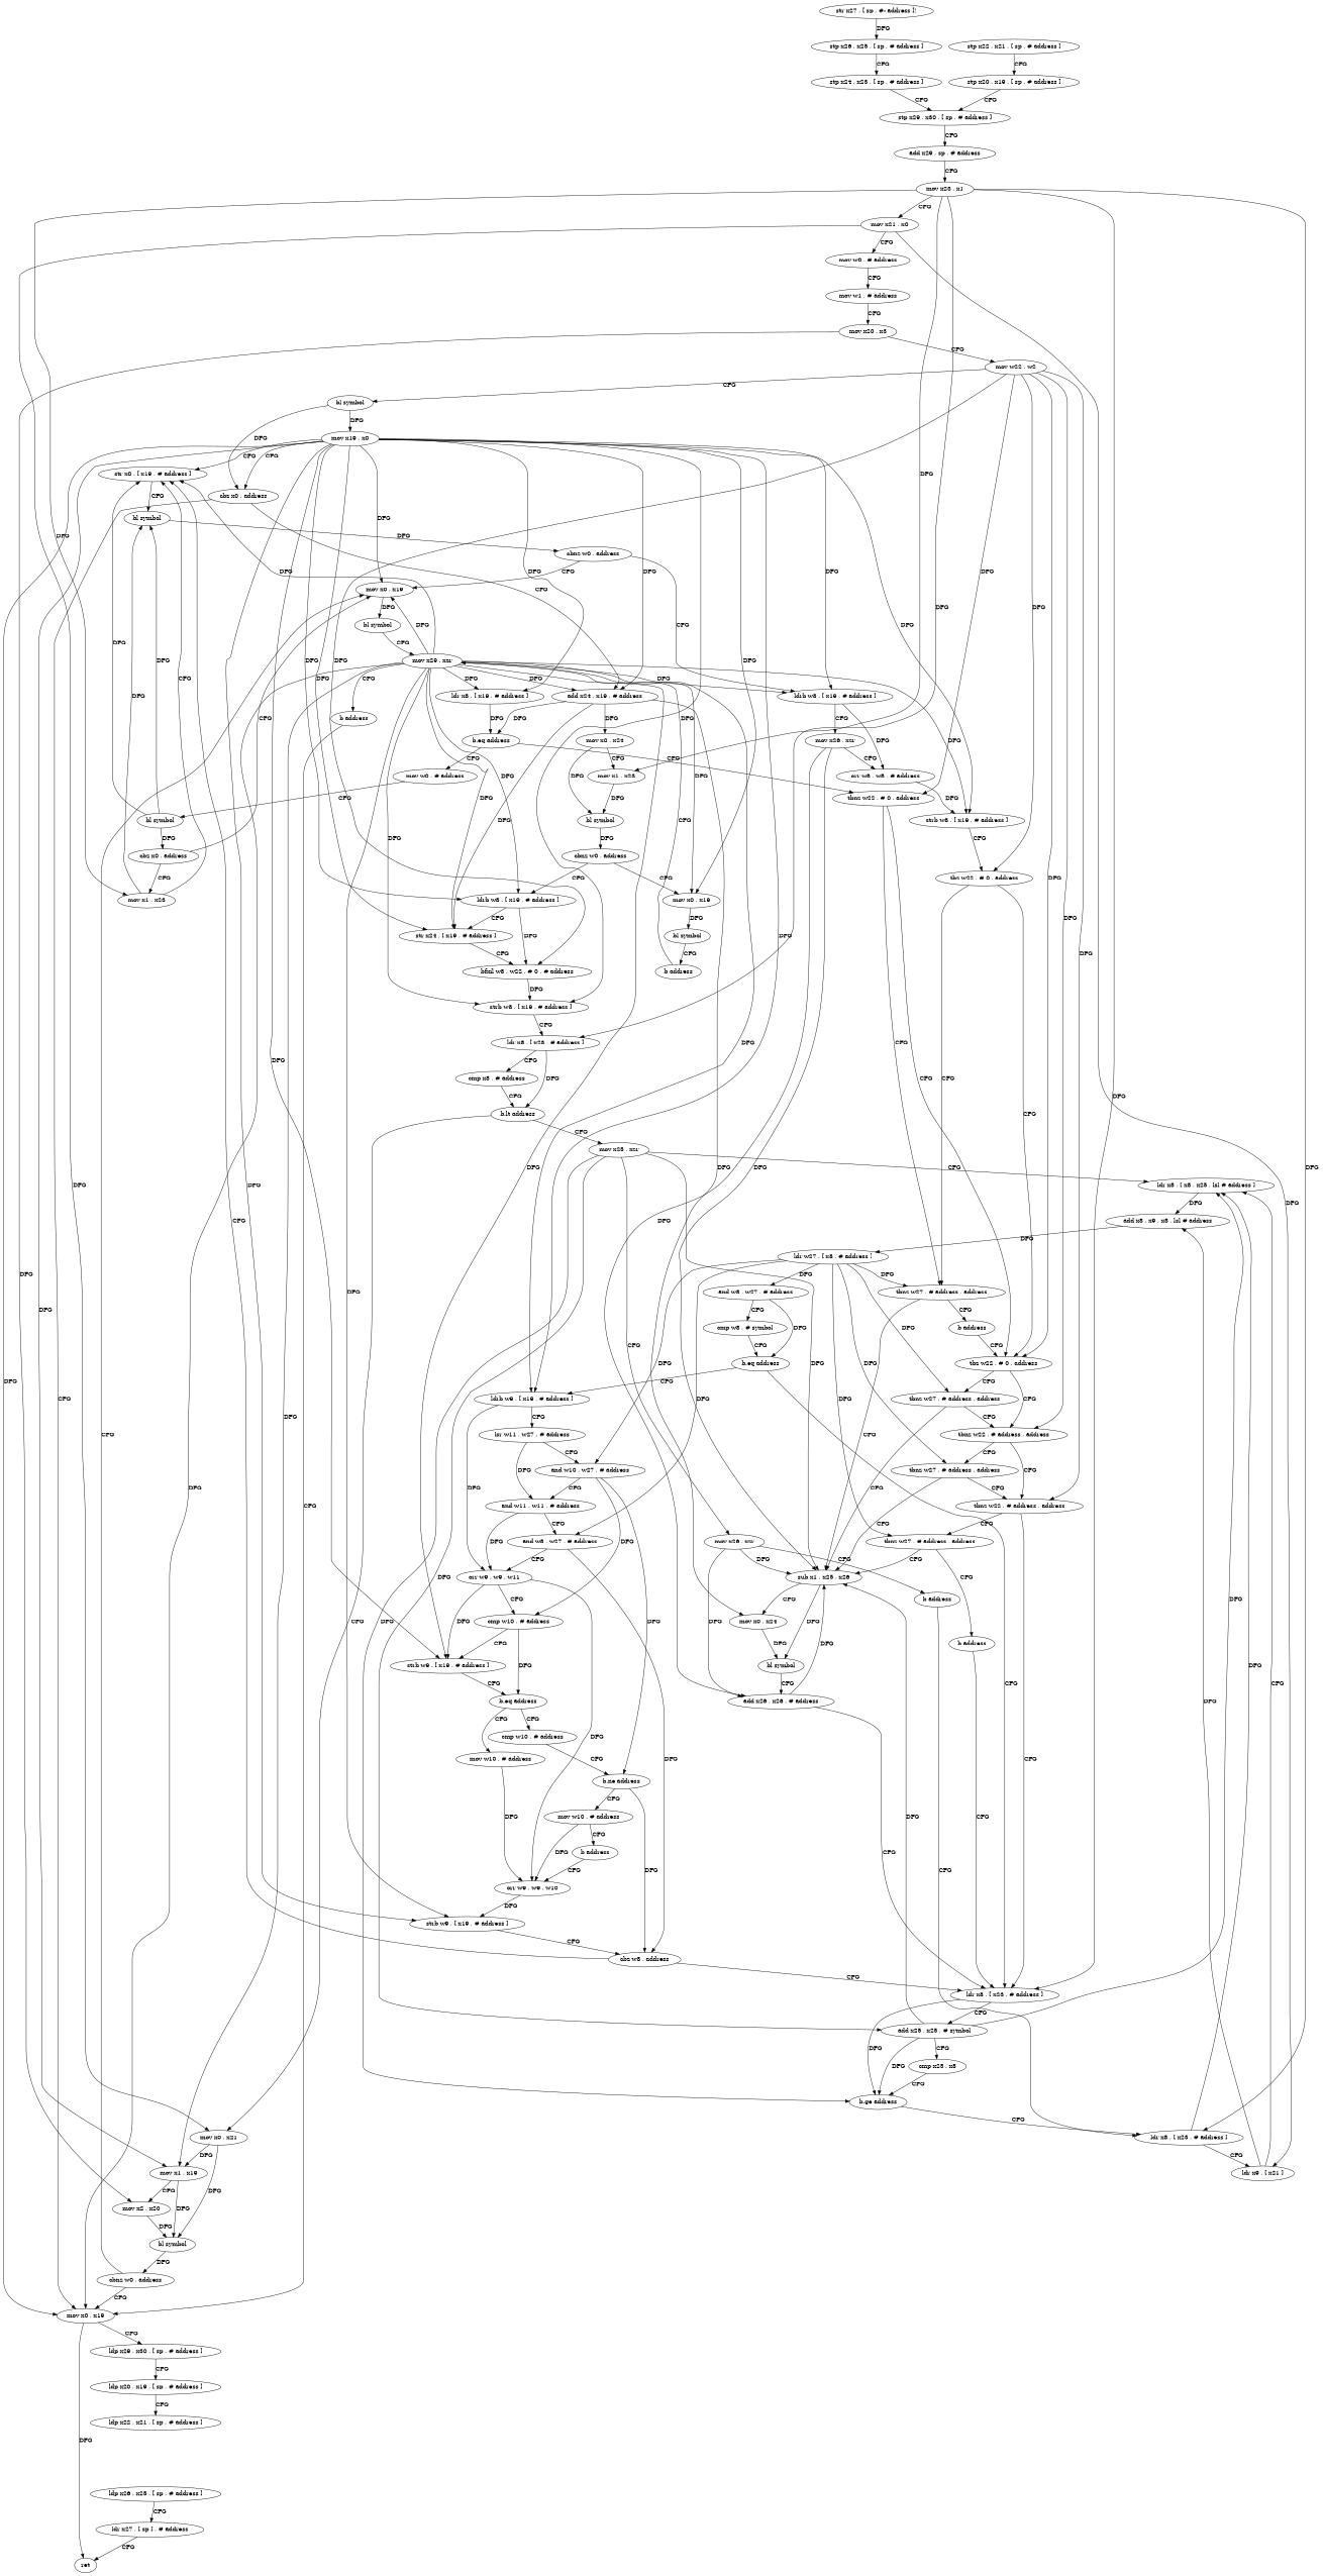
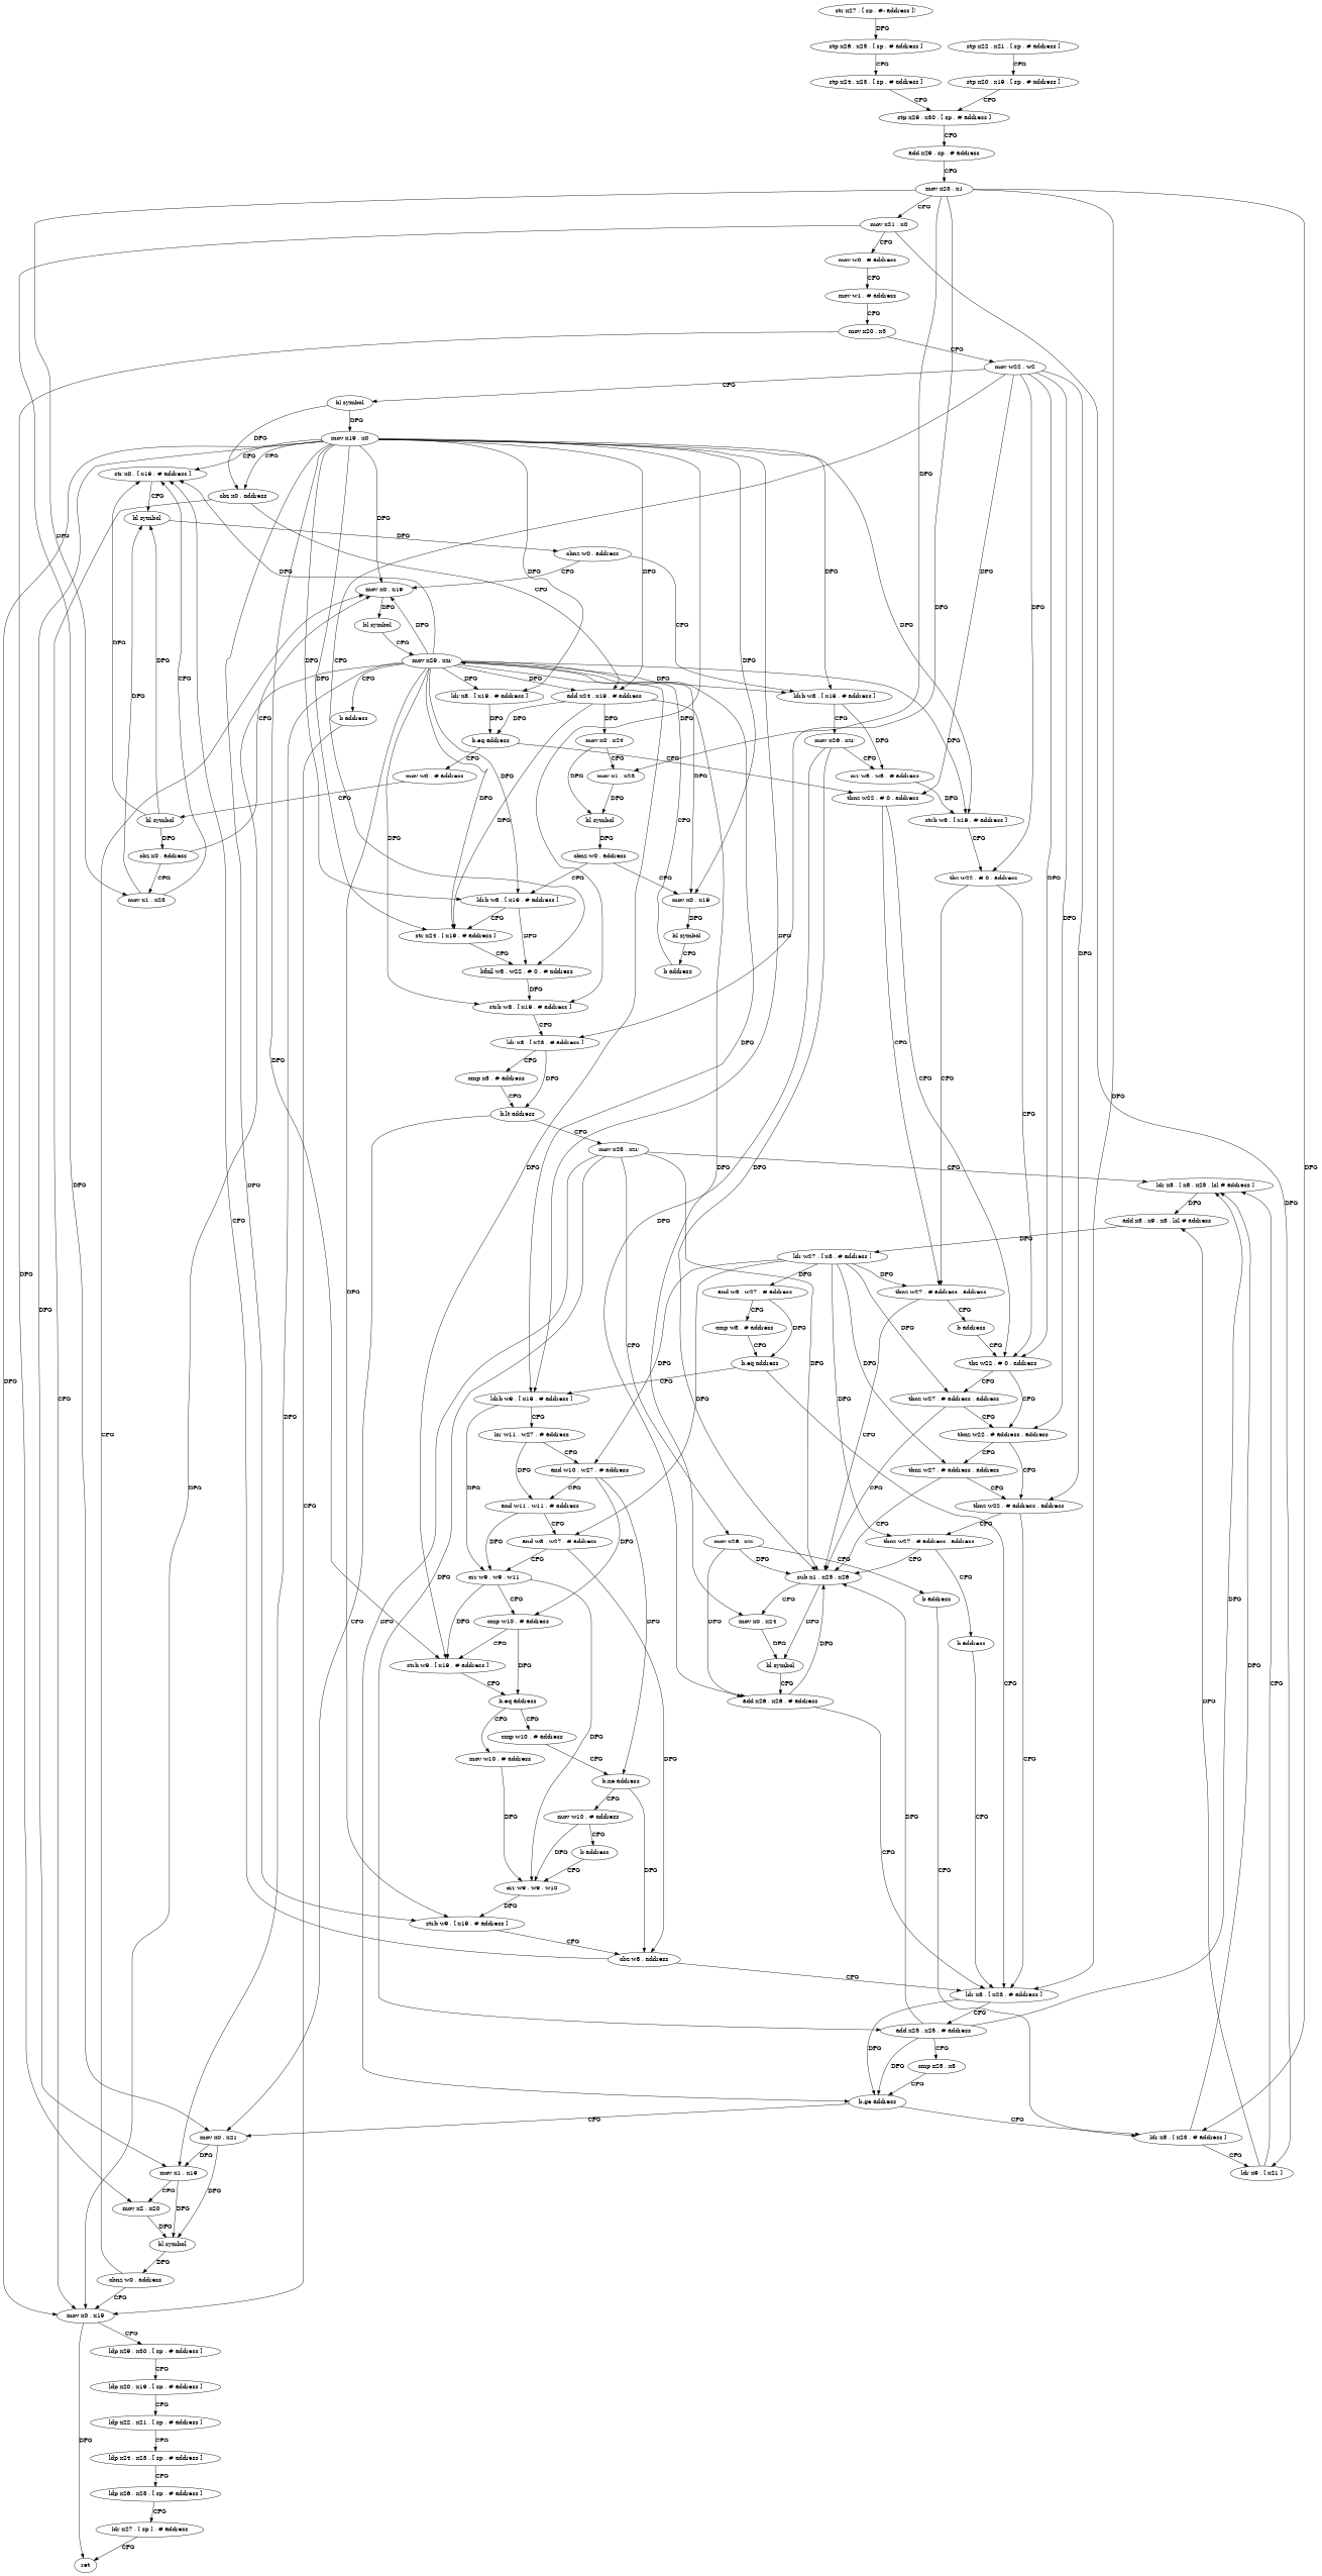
  digraph {
    n1 [label="str x27 , [ sp , #- address ]!"]
    n2 [label="stp x26 , x25 , [ sp , # address ]"]
    n3 [label="stp x24 , x23 , [ sp , # address ]"]
    n4 [label="stp x29 , x30 , [ sp , # address ]"]
    n5 [label="stp x22 , x21 , [ sp , # address ]"]
    n6 [label="stp x20 , x19 , [ sp , # address ]"]
    n7 [label="add x29 , sp , # address"]
    n8 [label="mov x23 , x1"]
    n9 [label="mov x21 , x0"]
    n10 [label="mov x1 , x23"]
    n11 [label="ldr x8 , [ x23 , # address ]"]
    n12 [label="ldr x8 , [ x23 , # address ]"]
    n13 [label="ldr x8 , [ x23 , # address ]"]
    n14 [label="mov x1 , x23"]
    n15 [label="mov w0 , # address"]
    n16 [label="mov x0 , x21"]
    n17 [label="ldr x9 , [ x21 ]"]
    n18 [label="bl symbol"]
    n19 [label="cmp x8 , # address"]
    n20 [label="b.lt address"]
    n21 [label="ldr x8 , [ x8 , x25 , lsl # address ]"]
-   n22 [label="add x25 , x25 , # symbol"]
+   n22 [label="add x25 , x25 , # address"]
    n23 [label="b.ge address"]
    n24 [label="str x0 , [ x19 , # address ]"]
    n25 [label="bl symbol"]
    n26 [label="mov w1 , # address"]
    n27 [label="mov x1 , x19"]
    n28 [label="bl symbol"]
    n29 [label="add x8 , x9 , x8 , lsl # address"]
    n30 [label="mov x20 , x3"]
    n31 [label="mov w22 , w2"]
    n32 [label="mov x2 , x20"]
    n33 [label="bl symbol"]
    n34 [label="bfxil w8 , w22 , # 0 , # address"]
    n35 [label="tbnz w22 , # 0 , address"]
    n36 [label="tbz w22 , # 0 , address"]
    n37 [label="tbnz w22 , # address , address"]
    n38 [label="tbz w22 , # 0 , address"]
    n39 [label="tbnz w22 , # address , address"]
    n40 [label="mov x19 , x0"]
    n41 [label="cbz x0 , address"]
    n42 [label="strb w8 , [ x19 , # address ]"]
    n43 [label="tbnz w27 , # address , address"]
    n44 [label="tbnz w27 , # address , address"]
    n45 [label="tbnz w27 , # address , address"]
    n46 [label="tbnz w27 , # address , address"]
    n47 [label="mov x0 , x19"]
    n48 [label="add x24 , x19 , # address"]
    n49 [label="mov x0 , x19"]
    n50 [label="ldrb w8 , [ x19 , # address ]"]
    n51 [label="str x24 , [ x19 , # address ]"]
    n52 [label="mov x0 , x19"]
    n53 [label="ldrb w9 , [ x19 , # address ]"]
    n54 [label="strb w9 , [ x19 , # address ]"]
    n55 [label="ldr x8 , [ x19 , # address ]"]
    n56 [label="strb w9 , [ x19 , # address ]"]
    n57 [label="ldrb w8 , [ x19 , # address ]"]
    n58 [label="strb w8 , [ x19 , # address ]"]
    n59 [label="ldp x29 , x30 , [ sp , # address ]"]
    n60 [label=ret]
    n61 [label="mov x0 , x24"]
    n62 [label="b.eq address"]
    n63 [label="mov x0 , x24"]
    n64 [label="bl symbol"]
    n65 [label="bl symbol"]
    n66 [label="lsr w11 , w27 , # address"]
    n67 [label="orr w9 , w9 , w11"]
    n68 [label="b.eq address"]
    n69 [label="cbz w8 , address"]
    n70 [label="mov x26 , xzr"]
    n71 [label="orr w8 , w8 , # address"]
    n72 [label="ldp x20 , x19 , [ sp , # address ]"]
    n73 [label="mov w0 , # address"]
    n74 [label="bl symbol"]
    n75 [label="ldp x22 , x21 , [ sp , # address ]"]
+   n76 [label="ldp x24 , x23 , [ sp , # address ]"]
    n77 [label="ldp x26 , x25 , [ sp , # address ]"]
    n78 [label="ldr x27 , [ sp ] , # address"]
    n79 [label="cbnz w0 , address"]
    n80 [label="b address"]
    n81 [label="mov x29 , xzr"]
    n82 [label="b address"]
    n83 [label="mov x25 , xzr"]
    n84 [label="mov x26 , xzr"]
    n85 [label="sub x1 , x25 , x26"]
    n86 [label="cbnz w0 , address"]
    n87 [label="b address"]
    n88 [label="add x26 , x26 , # address"]
    n89 [label="cmp x25 , x8"]
    n90 [label="ldr w27 , [ x8 , # address ]"]
    n91 [label="and w8 , w27 , # address"]
    n92 [label="and w10 , w27 , # address"]
    n93 [label="and w8 , w27 , # address"]
-   n94 [label="cmp w8 , # symbol"]
+   n94 [label="cmp w8 , # address"]
    n95 [label="b.eq address"]
    n96 [label="and w11 , w11 , # address"]
    n97 [label="cmp w10 , # address"]
    n98 [label="b.ne address"]
    n99 [label="b address"]
    n100 [label="b address"]
    n101 [label="orr w9 , w9 , w10"]
    n102 [label="mov w10 , # address"]
    n103 [label="mov w10 , # address"]
    n104 [label="cmp w10 , # address"]
    n105 [label="b address"]
    n106 [label="bl symbol"]
    n107 [label="cbz x0 , address"]
    n108 [label="cbnz w0 , address"]
    n1 -> n2 [label=DFG]
    n2 -> n3 [label=CFG]
    n3 -> n4 [label=CFG]
    n4 -> n7 [label=CFG]
    n5 -> n6 [label=CFG]
    n6 -> n4 [label=CFG]
    n7 -> n8 [label=CFG]
    n8 -> n9 [label=CFG]
    n8 -> n10 [label=DFG]
    n8 -> n11 [label=DFG]
    n8 -> n12 [label=DFG]
    n8 -> n13 [label=DFG]
    n8 -> n14 [label=DFG]
    n9 -> n15 [label=CFG]
    n9 -> n16 [label=DFG]
    n9 -> n17 [label=DFG]
    n10 -> n18 [label=DFG]
    n11 -> n19 [label=CFG]
    n11 -> n20 [label=DFG]
    n12 -> n17 [label=CFG]
    n12 -> n21 [label=DFG]
    n13 -> n22 [label=CFG]
    n13 -> n23 [label=DFG]
    n14 -> n24 [label=CFG]
    n14 -> n25 [label=DFG]
    n15 -> n26 [label=CFG]
    n16 -> n27 [label=DFG]
    n16 -> n28 [label=DFG]
    n17 -> n21 [label=CFG]
    n17 -> n29 [label=DFG]
    n18 -> n79 [label=DFG]
    n19 -> n20 [label=CFG]
    n20 -> n16 [label=CFG]
    n20 -> n83 [label=CFG]
    n21 -> n29 [label=DFG]
    n22 -> n21 [label=DFG]
    n22 -> n23 [label=DFG]
    n22 -> n85 [label=DFG]
    n22 -> n89 [label=CFG]
    n23 -> n12 [label=CFG]
+   n23 -> n16 [label=CFG]
    n24 -> n25 [label=CFG]
    n25 -> n108 [label=DFG]
    n26 -> n30 [label=CFG]
    n27 -> n28 [label=DFG]
    n27 -> n32 [label=CFG]
    n28 -> n86 [label=DFG]
    n29 -> n90 [label=DFG]
    n30 -> n31 [label=CFG]
    n30 -> n32 [label=DFG]
    n31 -> n33 [label=CFG]
-   n31 -> n34 [label=DFG]
+   n31 -> n34 [label=CFG]
    n31 -> n35 [label=DFG]
    n31 -> n36 [label=DFG]
    n31 -> n37 [label=DFG]
    n31 -> n38 [label=DFG]
    n31 -> n39 [label=DFG]
    n32 -> n28 [label=DFG]
    n33 -> n40 [label=DFG]
    n33 -> n41 [label=DFG]
    n34 -> n42 [label=DFG]
    n35 -> n36 [label=CFG]
    n35 -> n43 [label=CFG]
    n36 -> n37 [label=CFG]
    n36 -> n44 [label=CFG]
    n37 -> n39 [label=CFG]
    n37 -> n45 [label=CFG]
    n38 -> n36 [label=CFG]
    n38 -> n43 [label=CFG]
    n39 -> n13 [label=CFG]
    n39 -> n46 [label=CFG]
    n40 -> n24 [label=CFG]
    n40 -> n27 [label=DFG]
    n40 -> n41 [label=CFG]
    n40 -> n42 [label=DFG]
    n40 -> n47 [label=DFG]
    n40 -> n48 [label=DFG]
    n40 -> n49 [label=DFG]
    n40 -> n50 [label=DFG]
    n40 -> n51 [label=DFG]
    n40 -> n52 [label=DFG]
    n40 -> n53 [label=DFG]
    n40 -> n54 [label=DFG]
    n40 -> n55 [label=DFG]
    n40 -> n56 [label=DFG]
    n40 -> n57 [label=DFG]
    n40 -> n58 [label=DFG]
    n41 -> n47 [label=CFG]
    n41 -> n48 [label=CFG]
    n42 -> n11 [label=CFG]
    n43 -> n85 [label=CFG]
    n43 -> n99 [label=CFG]
    n44 -> n37 [label=CFG]
    n44 -> n85 [label=CFG]
    n45 -> n39 [label=CFG]
    n45 -> n85 [label=CFG]
    n46 -> n85 [label=CFG]
    n46 -> n100 [label=CFG]
    n47 -> n59 [label=CFG]
    n47 -> n60 [label=DFG]
    n48 -> n51 [label=DFG]
    n48 -> n61 [label=DFG]
    n48 -> n62 [label=DFG]
    n48 -> n63 [label=DFG]
    n49 -> n64 [label=DFG]
    n50 -> n34 [label=DFG]
    n50 -> n51 [label=CFG]
    n51 -> n34 [label=CFG]
    n52 -> n65 [label=DFG]
    n53 -> n66 [label=CFG]
    n53 -> n67 [label=DFG]
    n54 -> n68 [label=CFG]
    n55 -> n62 [label=DFG]
    n56 -> n69 [label=CFG]
    n57 -> n70 [label=CFG]
    n57 -> n71 [label=DFG]
    n58 -> n38 [label=CFG]
    n59 -> n72 [label=CFG]
    n61 -> n10 [label=CFG]
    n61 -> n18 [label=DFG]
    n62 -> n35 [label=CFG]
    n62 -> n73 [label=CFG]
    n63 -> n74 [label=DFG]
    n64 -> n80 [label=CFG]
    n65 -> n81 [label=CFG]
    n66 -> n92 [label=CFG]
    n66 -> n96 [label=DFG]
    n67 -> n54 [label=DFG]
    n67 -> n97 [label=CFG]
    n67 -> n101 [label=DFG]
    n68 -> n103 [label=CFG]
    n68 -> n104 [label=CFG]
    n69 -> n13 [label=CFG]
    n69 -> n24 [label=CFG]
    n70 -> n71 [label=CFG]
    n70 -> n85 [label=DFG]
    n70 -> n88 [label=DFG]
    n71 -> n58 [label=DFG]
    n72 -> n75 [label=CFG]
    n73 -> n106 [label=CFG]
    n74 -> n88 [label=CFG]
+   n75 -> n76 [label=CFG]
+   n76 -> n77 [label=CFG]
    n77 -> n78 [label=CFG]
    n78 -> n60 [label=CFG]
    n79 -> n49 [label=CFG]
    n79 -> n50 [label=CFG]
    n80 -> n81 [label=CFG]
    n81 -> n24 [label=DFG]
    n81 -> n27 [label=DFG]
    n81 -> n42 [label=DFG]
    n81 -> n47 [label=DFG]
    n81 -> n48 [label=DFG]
    n81 -> n49 [label=DFG]
    n81 -> n50 [label=DFG]
    n81 -> n51 [label=DFG]
    n81 -> n52 [label=DFG]
    n81 -> n53 [label=DFG]
    n81 -> n54 [label=DFG]
    n81 -> n55 [label=DFG]
    n81 -> n56 [label=DFG]
    n81 -> n57 [label=DFG]
    n81 -> n58 [label=DFG]
    n81 -> n82 [label=CFG]
    n82 -> n47 [label=CFG]
    n83 -> n21 [label=CFG]
    n83 -> n22 [label=DFG]
    n83 -> n23 [label=DFG]
    n83 -> n84 [label=CFG]
    n83 -> n85 [label=DFG]
    n84 -> n85 [label=DFG]
    n84 -> n87 [label=CFG]
    n84 -> n88 [label=DFG]
    n85 -> n63 [label=CFG]
    n85 -> n74 [label=DFG]
    n86 -> n47 [label=CFG]
    n86 -> n52 [label=CFG]
    n87 -> n12 [label=CFG]
    n88 -> n13 [label=CFG]
    n88 -> n85 [label=DFG]
    n89 -> n23 [label=CFG]
    n90 -> n43 [label=DFG]
    n90 -> n44 [label=DFG]
    n90 -> n45 [label=DFG]
    n90 -> n46 [label=DFG]
    n90 -> n91 [label=DFG]
    n90 -> n92 [label=DFG]
    n90 -> n93 [label=DFG]
    n91 -> n94 [label=CFG]
    n91 -> n95 [label=DFG]
    n92 -> n96 [label=CFG]
    n92 -> n97 [label=DFG]
    n92 -> n98 [label=DFG]
    n93 -> n67 [label=CFG]
    n93 -> n69 [label=DFG]
    n94 -> n95 [label=CFG]
    n95 -> n13 [label=CFG]
    n95 -> n53 [label=CFG]
    n96 -> n67 [label=DFG]
    n96 -> n93 [label=CFG]
    n97 -> n54 [label=CFG]
    n97 -> n68 [label=DFG]
    n98 -> n69 [label=DFG]
    n98 -> n102 [label=CFG]
    n99 -> n36 [label=CFG]
    n100 -> n13 [label=CFG]
    n101 -> n56 [label=DFG]
    n102 -> n101 [label=DFG]
    n102 -> n105 [label=CFG]
    n103 -> n101 [label=DFG]
    n104 -> n98 [label=CFG]
    n105 -> n101 [label=CFG]
    n106 -> n24 [label=DFG]
    n106 -> n25 [label=DFG]
    n106 -> n107 [label=DFG]
    n107 -> n14 [label=CFG]
    n107 -> n52 [label=CFG]
    n108 -> n52 [label=CFG]
    n108 -> n57 [label=CFG]
  }
